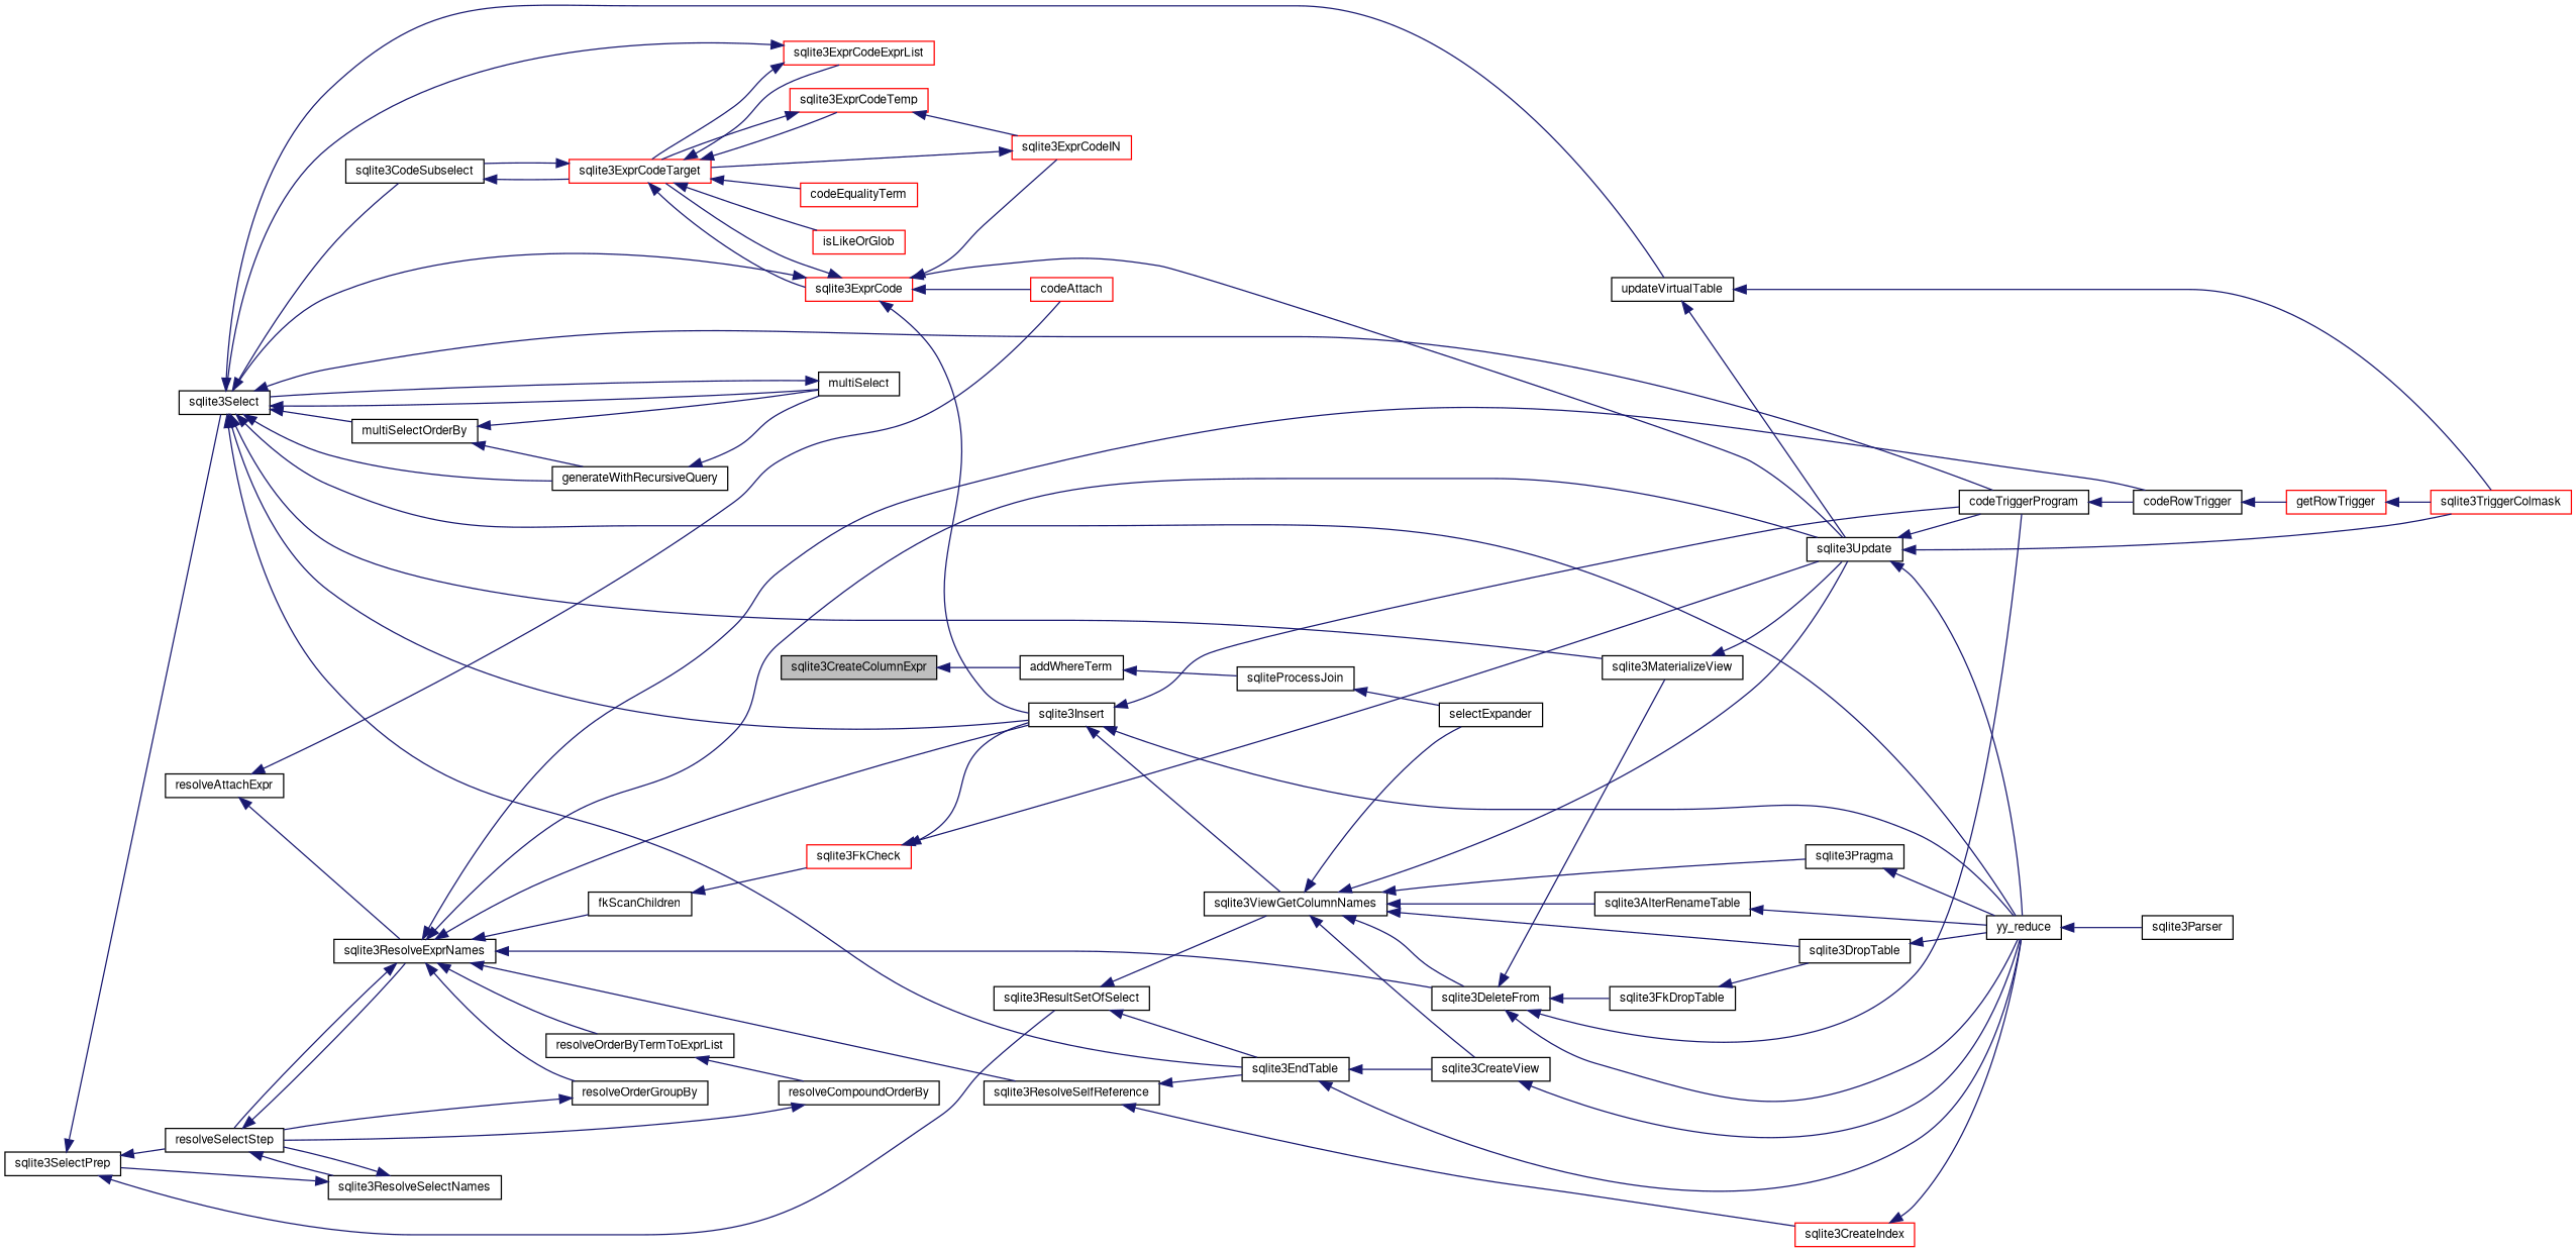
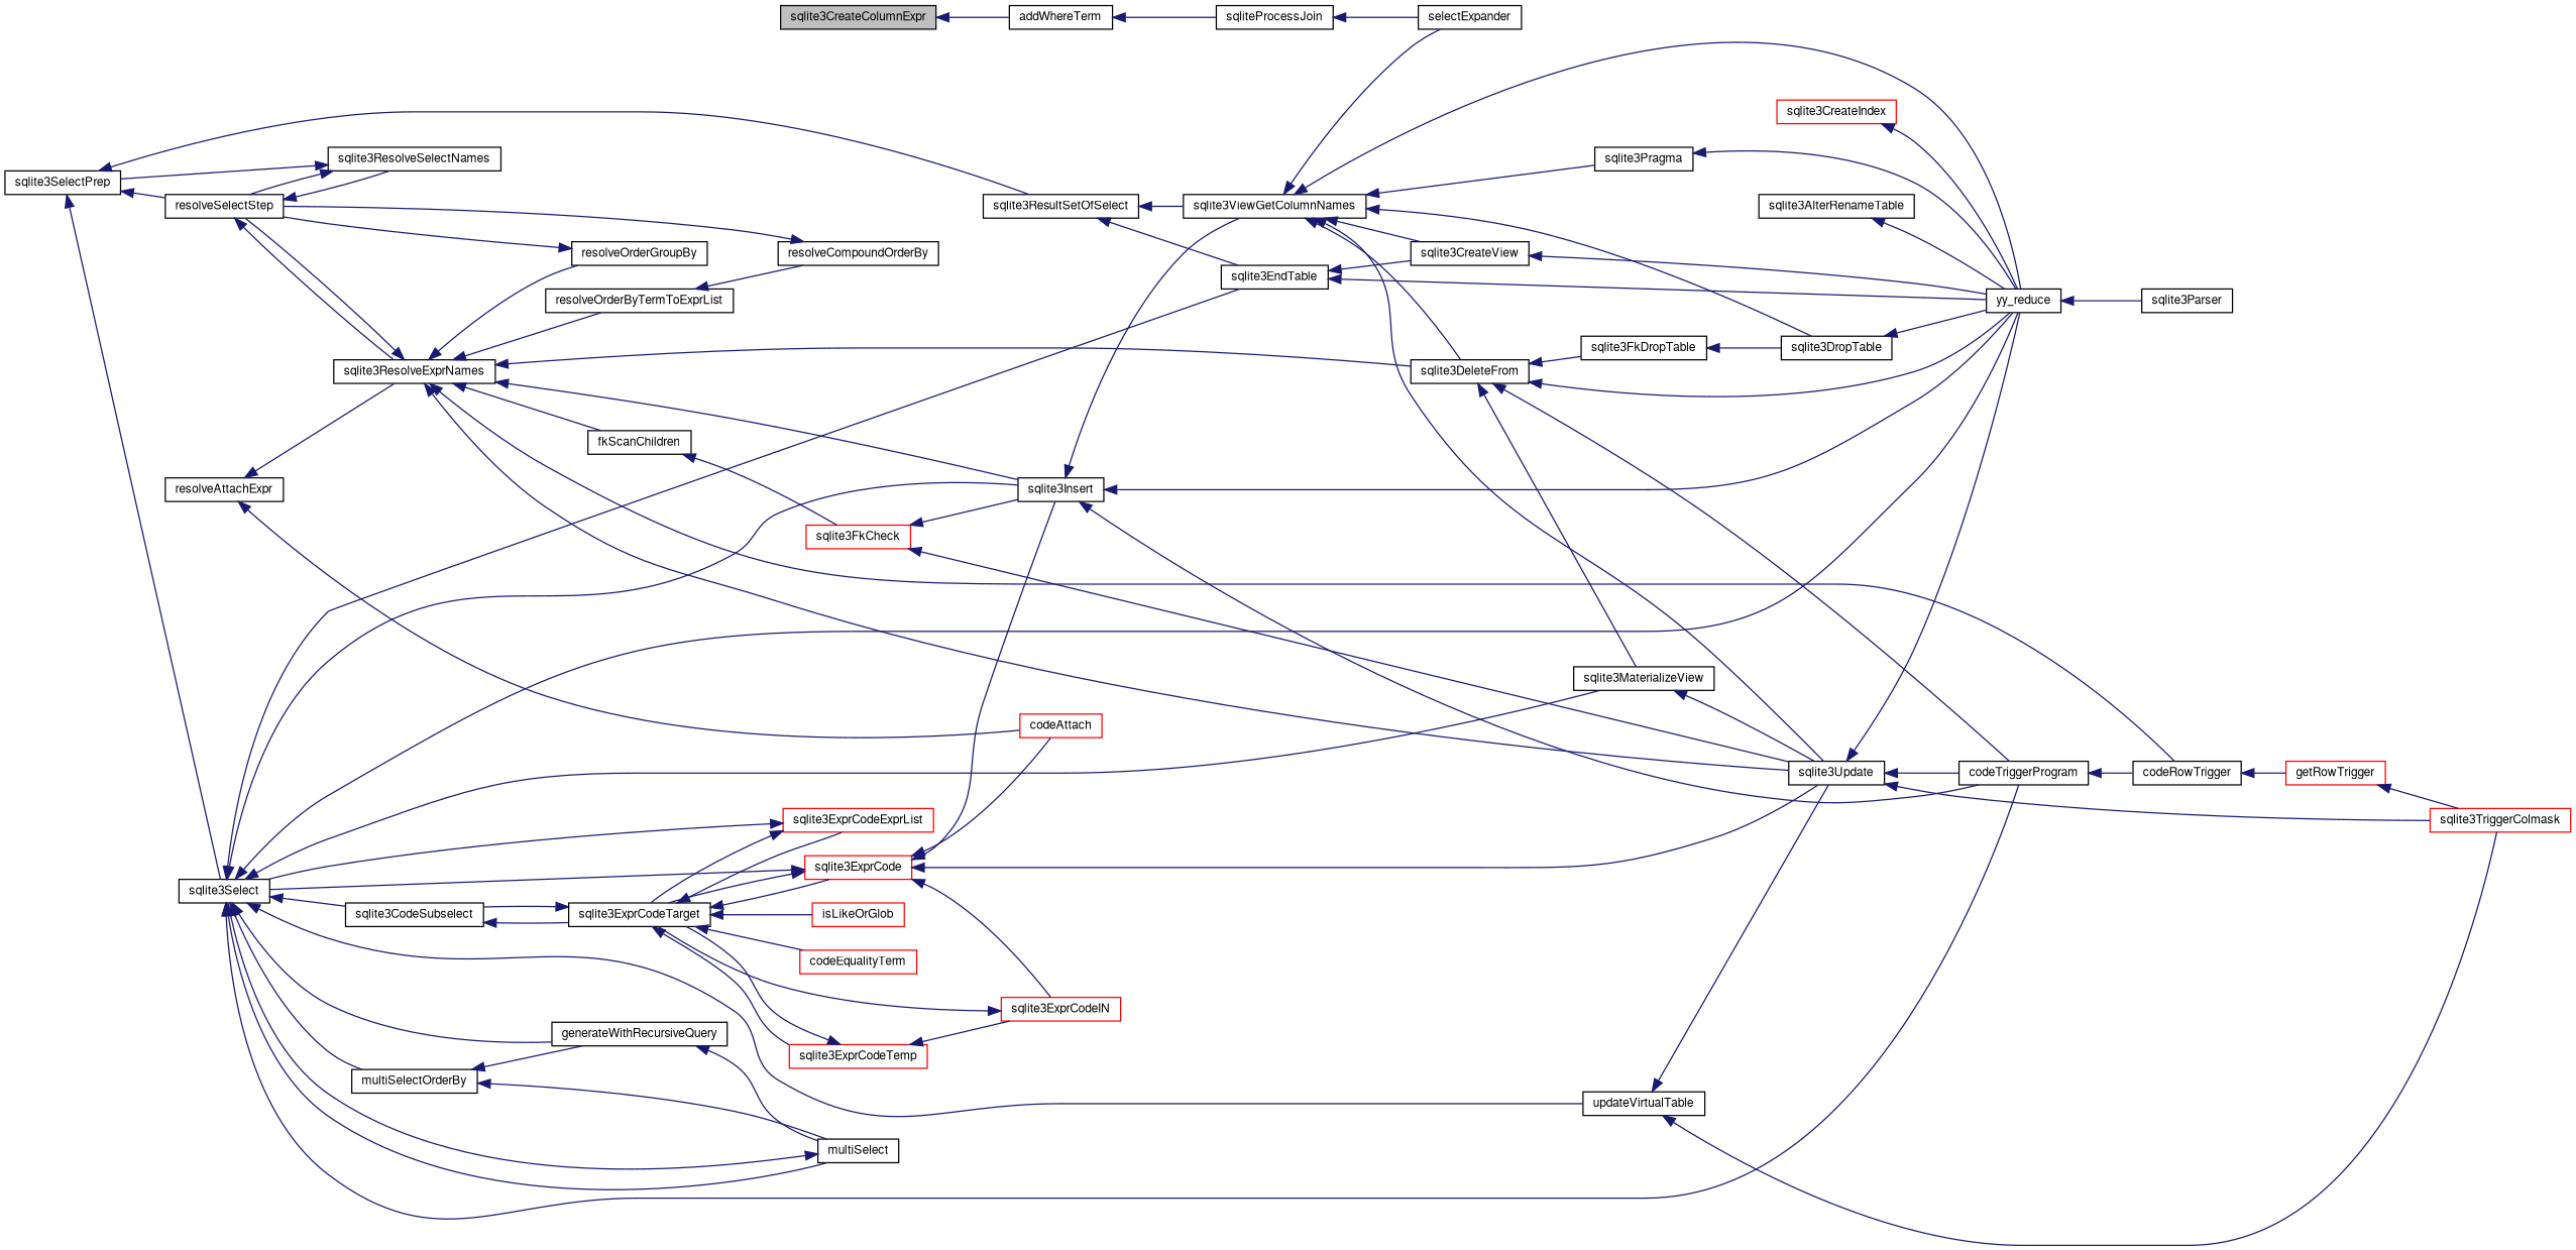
  digraph {
    rankdir=LR
    node [color=black fillcolor=white fontname=FreeSans fontsize=10 shape=record style=filled]
    edge [color=midnightblue dir=back fontname=FreeSans fontsize=10 labelfontname=FreeSans labelfontsize=10 style=solid]
    n1 [fillcolor=grey75 fontcolor=black height=0.2 label=sqlite3CreateColumnExpr width=0.4]
    n2 [height=0.2 label=addWhereTerm width=0.4]
    n3 [height=0.2 label=sqliteProcessJoin width=0.4]
    n4 [height=0.2 label=selectExpander width=0.4]
    n5 [height=0.2 label=sqlite3SelectPrep width=0.4]
    n6 [height=0.2 label=resolveSelectStep width=0.4]
    n7 [height=0.2 label=sqlite3ResultSetOfSelect width=0.4]
    n8 [height=0.2 label=sqlite3Select width=0.4]
    n9 [height=0.2 label=sqlite3ResolveExprNames width=0.4]
    n10 [height=0.2 label=sqlite3ResolveSelectNames width=0.4]
    n11 [height=0.2 label=sqlite3EndTable width=0.4]
    n12 [height=0.2 label=sqlite3ViewGetColumnNames width=0.4]
    n13 [height=0.2 label=sqlite3Insert width=0.4]
    n14 [height=0.2 label=yy_reduce width=0.4]
    n15 [height=0.2 label=codeTriggerProgram width=0.4]
    n16 [height=0.2 label=sqlite3CodeSubselect width=0.4]
    n17 [height=0.2 label=sqlite3MaterializeView width=0.4]
    n18 [height=0.2 label=generateWithRecursiveQuery width=0.4]
    n19 [height=0.2 label=multiSelect width=0.4]
    n20 [height=0.2 label=multiSelectOrderBy width=0.4]
    n21 [height=0.2 label=updateVirtualTable width=0.4]
    n22 [height=0.2 label=resolveOrderByTermToExprList width=0.4]
    n23 [height=0.2 label=resolveOrderGroupBy width=0.4]
-   n24 [height=0.2 label=sqlite3ResolveSelfReference width=0.4]
    n25 [height=0.2 label=sqlite3DeleteFrom width=0.4]
    n26 [height=0.2 label=codeRowTrigger width=0.4]
    n27 [height=0.2 label=sqlite3Update width=0.4]
    n28 [height=0.2 label=fkScanChildren width=0.4]
    n29 [height=0.2 label=resolveCompoundOrderBy width=0.4]
    n30 [color=red height=0.2 label=sqlite3CreateIndex width=0.4]
    n31 [height=0.2 label=resolveAttachExpr width=0.4]
    n32 [color=red height=0.2 label=codeAttach width=0.4]
    n33 [height=0.2 label=sqlite3FkDropTable width=0.4]
    n34 [color=red height=0.2 label=getRowTrigger width=0.4]
    n35 [color=red height=0.2 label=sqlite3TriggerColmask width=0.4]
    n36 [color=red height=0.2 label=sqlite3FkCheck width=0.4]
    n37 [height=0.2 label=sqlite3CreateView width=0.4]
    n38 [height=0.2 label=sqlite3Parser width=0.4]
    n39 [height=0.2 label=sqlite3DropTable width=0.4]
    n40 [height=0.2 label=sqlite3AlterRenameTable width=0.4]
    n41 [height=0.2 label=sqlite3Pragma width=0.4]
-   n42 [color=red height=0.2 label=sqlite3ExprCodeTarget width=0.4]
+   n42 [height=0.2 label=sqlite3ExprCodeTarget width=0.4]
    n43 [color=red height=0.2 label=codeEqualityTerm width=0.4]
    n44 [color=red height=0.2 label=sqlite3ExprCodeTemp width=0.4]
    n45 [color=red height=0.2 label=sqlite3ExprCode width=0.4]
    n46 [color=red height=0.2 label=sqlite3ExprCodeExprList width=0.4]
    n47 [color=red height=0.2 label=isLikeOrGlob width=0.4]
    n48 [color=red height=0.2 label=sqlite3ExprCodeIN width=0.4]
    n1 -> n2
    n2 -> n3
    n3 -> n4
    n5 -> n6
    n5 -> n7
    n5 -> n8
    n6 -> n9
    n6 -> n10
    n7 -> n11
    n7 -> n12
    n8 -> n11
    n8 -> n13
    n8 -> n14
    n8 -> n15
    n8 -> n16
    n8 -> n17
    n8 -> n18
    n8 -> n19
    n8 -> n20
    n8 -> n21
    n9 -> n6
    n9 -> n13
    n9 -> n22
    n9 -> n23
-   n9 -> n24
    n9 -> n25
    n9 -> n26
    n9 -> n27
    n9 -> n28
    n10 -> n5
    n10 -> n6
    n11 -> n14
    n11 -> n37
    n12 -> n4
    n12 -> n25
    n12 -> n27
    n12 -> n37
    n12 -> n39
-   n12 -> n40
+   n12 -> n14
    n12 -> n41
    n13 -> n12
    n13 -> n14
    n13 -> n15
    n14 -> n38
    n15 -> n26
    n16 -> n42
    n17 -> n27
    n18 -> n19
    n19 -> n8
    n20 -> n18
    n20 -> n19
    n21 -> n27
    n21 -> n35
    n22 -> n29
    n23 -> n6
-   n24 -> n11
-   n24 -> n30
    n25 -> n14
    n25 -> n15
    n25 -> n17
    n25 -> n33
    n26 -> n34
    n27 -> n14
    n27 -> n15
    n27 -> n35
    n28 -> n36
    n29 -> n6
    n30 -> n14
    n31 -> n9
    n31 -> n32
    n33 -> n39
    n34 -> n35
    n36 -> n13
    n36 -> n27
    n37 -> n14
    n39 -> n14
    n40 -> n14
    n41 -> n14
    n42 -> n16
    n42 -> n43
    n42 -> n44
    n42 -> n45
    n42 -> n46
    n42 -> n47
    n44 -> n42
    n44 -> n48
    n45 -> n8
    n45 -> n13
    n45 -> n27
    n45 -> n32
    n45 -> n42
    n45 -> n48
    n46 -> n8
    n46 -> n42
    n48 -> n42
  }
